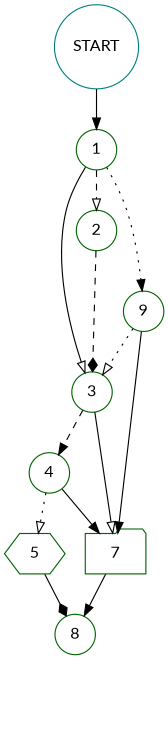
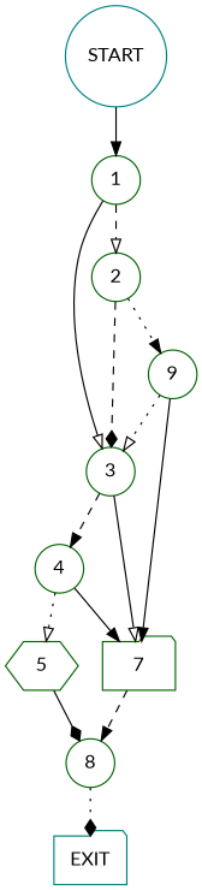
  digraph {
    fontname=Lato
    node [color=darkgreen fontname=Lato shape=circle]
    edge [arrowhead=normal fontname=Lato style=solid]
    n1 [color=teal label=START]
    1
    2
    3
+   n5 [color=teal label=EXIT shape=folder]
    n6 [label=9]
    4
    7 [shape=folder]
    5 [shape=hexagon]
    8
    n1 -> 1
    1 -> 2 [arrowhead=onormal style=dashed]
    1 -> 3 [arrowhead=onormal]
    2 -> 3 [arrowhead=diamond style=dashed]
-   1 -> n6 [style=dotted]
+   2 -> n6 [style=dotted]
    3 -> 4 [style=dashed]
    3 -> 7 [arrowhead=onormal]
    n6 -> 3 [arrowhead=onormal style=dotted]
    n6 -> 7
    4 -> 7
    4 -> 5 [arrowhead=onormal style=dotted]
-   7 -> 8
+   7 -> 8 [style=dashed]
    5 -> 8 [arrowhead=diamond]
+   8 -> n5 [arrowhead=diamond style=dotted]
  }
